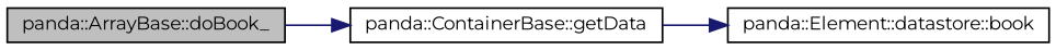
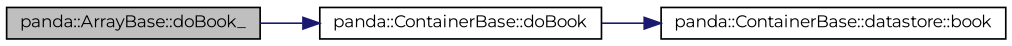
  digraph {
    fontname=Montserrat
    rankdir=LR
    node [color=black fillcolor=white fontname=Montserrat fontsize=10 shape=record style=filled]
    edge [color=midnightblue fontname=Montserrat fontsize=10 labelfontname=Helvetica labelfontsize=10 style=solid]
    n1 [fillcolor=grey75 fontcolor=black height=0.2 label="panda::ArrayBase::doBook_" width=0.4]
-   n2 [height=0.2 label="panda::ContainerBase::getData" width=0.4]
-   n3 [height=0.2 label="panda::Element::datastore::book" width=0.4]
+   n2 [height=0.2 label="panda::ContainerBase::doBook" width=0.4]
+   n3 [height=0.2 label="panda::ContainerBase::datastore::book" width=0.4]
    n1 -> n2
    n2 -> n3
  }
